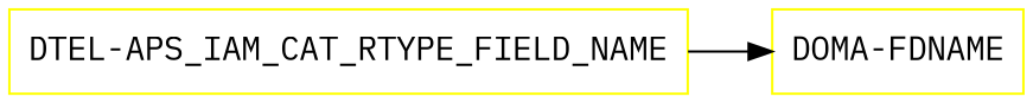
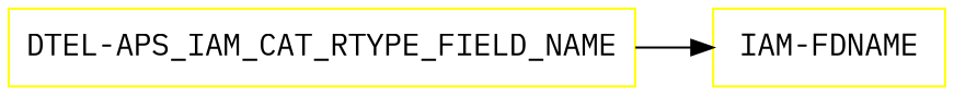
  digraph {
    rankdir=LR
    fontname="IBM Plex Mono"
    node [color=yellow shape=box fontname="IBM Plex Mono"]
    "DTEL-APS_IAM_CAT_RTYPE_FIELD_NAME"
-   "DOMA-FDNAME"
+   "DOMA-FDNAME" [label="IAM-FDNAME"]
    "DTEL-APS_IAM_CAT_RTYPE_FIELD_NAME" -> "DOMA-FDNAME" [fontname="IBM Plex Mono"]
  }
